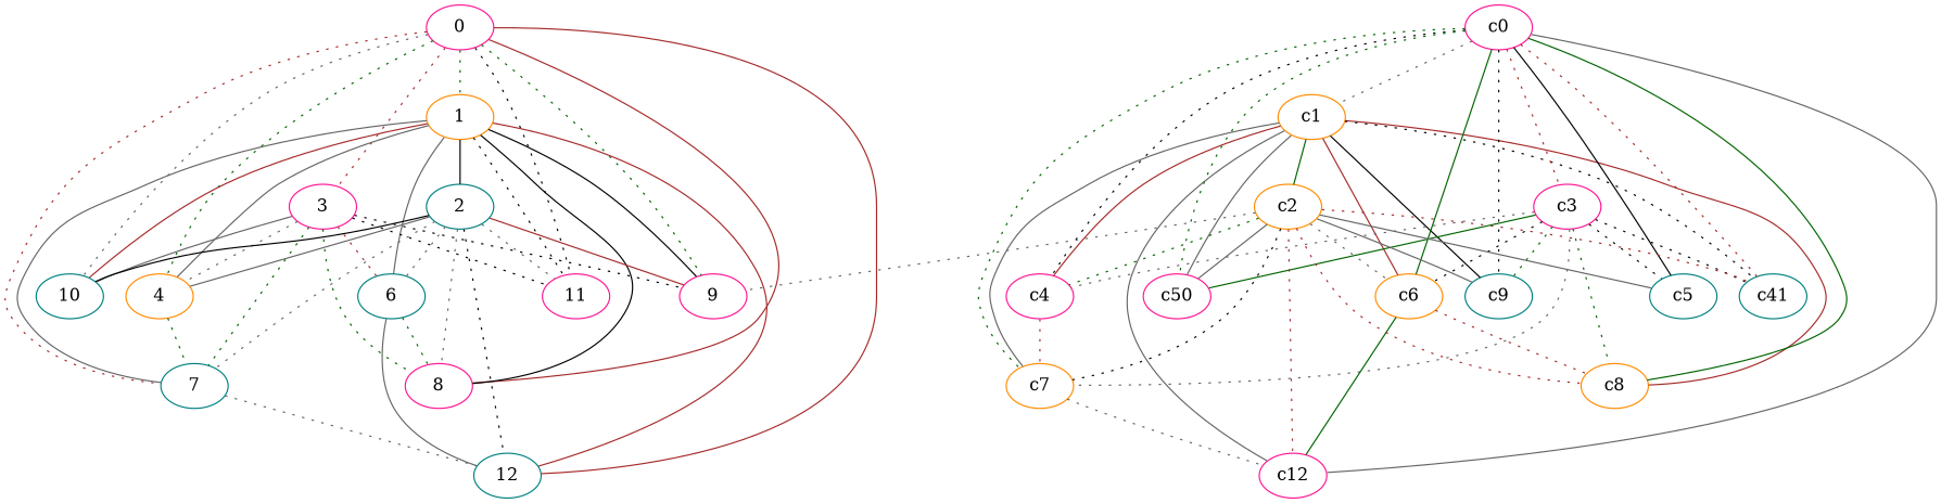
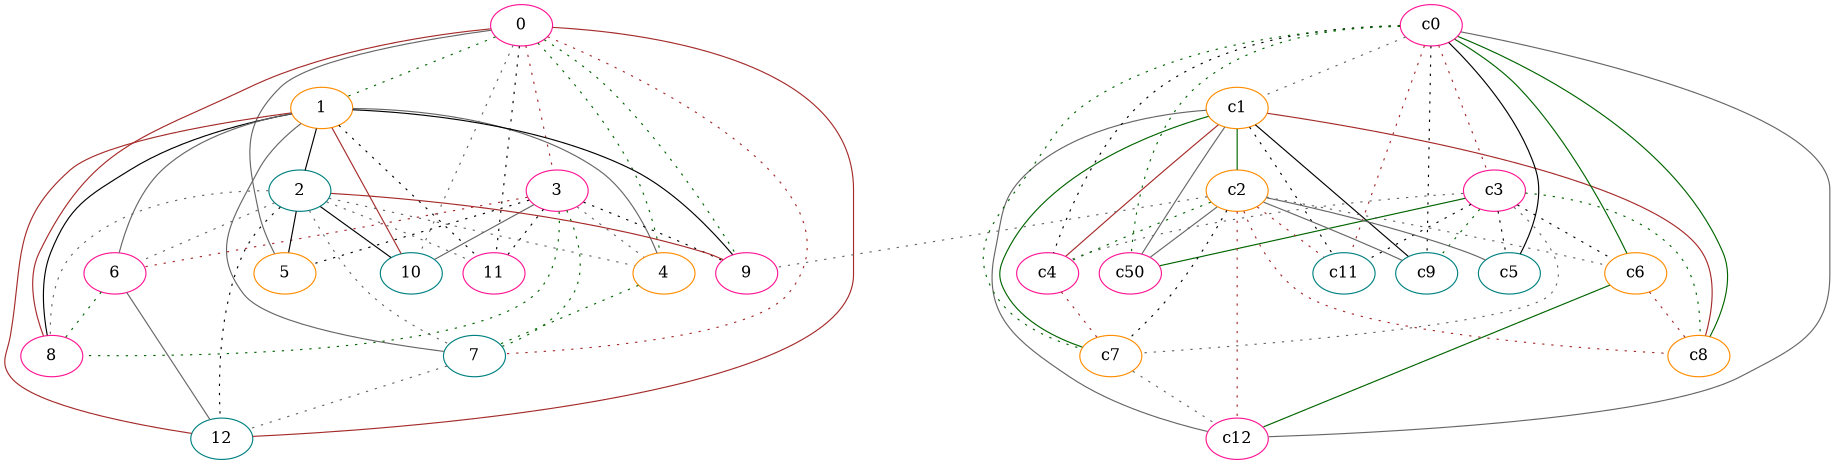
  graph {
    fontname="DejaVu Serif"
    node [color=deeppink fontname="DejaVu Serif"]
    edge [color=gray40 fontname="DejaVu Serif" style=dotted]
    n1 [label=0]
    n2 [color=darkorange label=1]
    n3 [label=3]
    n4 [color=darkorange label=4]
+   n5 [color=darkorange label=5]
    n6 [color=teal label=7]
    n7 [label=8]
    n8 [label=9]
    n9 [color=teal label=10]
    n10 [label=11]
    n11 [color=teal label=12]
-   n12 [color=teal label=6]
+   n12 [label=6]
    n13 [color=teal label=2]
    c1 [color=darkorange]
    c0
    c3
    c4
    c5 [color=teal]
    c6 [color=darkorange]
    c7 [color=darkorange]
    c8 [color=darkorange]
    c9 [color=teal]
    n23 [label=c50]
-   c11 [color=teal label=c41]
+   c11 [color=teal]
    c12
    c2 [color=darkorange]
    n1 -- n2 [color=darkgreen]
    n1 -- n3 [color=brown]
    n1 -- n4 [color=darkgreen]
+   n1 -- n5 [style=""]
    n1 -- n6 [color=brown]
    n1 -- n7 [color=brown style=""]
    n1 -- n8 [color=darkgreen]
    n1 -- n9
    n1 -- n10 [color=black]
    n1 -- n11 [color=brown style=""]
    n2 -- n4 [style=""]
    n2 -- n6 [style=""]
    n2 -- n7 [color=black style=""]
    n2 -- n8 [color=black style=""]
    n2 -- n9 [color=brown style=""]
    n2 -- n10 [color=black]
    n2 -- n11 [color=brown style=""]
    n2 -- n12 [style=""]
    n2 -- n13 [color=black style=""]
    n3 -- n4
+   n3 -- n5 [color=black]
    n3 -- n6 [color=darkgreen]
    n3 -- n7 [color=darkgreen]
    n3 -- n8 [color=black]
    n3 -- n9 [style=""]
    n3 -- n10 [color=black]
    n3 -- n12 [color=brown]
    n4 -- n6 [color=darkgreen]
    n6 -- n11
    n12 -- n7 [color=darkgreen]
    n12 -- n11 [style=""]
-   n13 -- n4 [style=solid]
+   n13 -- n4
+   n13 -- n5 [color=black style=""]
    n13 -- n6
    n13 -- n7
    n13 -- n8 [color=brown style=""]
    n13 -- n9 [color=black style=""]
    n13 -- n10
    n13 -- n11 [color=black]
    n13 -- n12
    c1 -- c4 [color=brown style=""]
-   c1 -- c6 [color=brown style=""]
-   c1 -- c7 [style=""]
+   c1 -- c7 [color=darkgreen style=""]
    c1 -- c8 [color=brown style=""]
    c1 -- c9 [color=black style=""]
    c1 -- n23 [style=""]
    c1 -- c11 [color=black]
    c1 -- c12 [style=""]
    c1 -- c2 [color=darkgreen style=""]
    c0 -- c1
    c0 -- c3 [color=brown]
    c0 -- c4 [color=black]
    c0 -- c5 [color=black style=""]
    c0 -- c6 [color=darkgreen style=""]
    c0 -- c7 [color=darkgreen]
    c0 -- c8 [color=darkgreen style=""]
    c0 -- c9 [color=black]
    c0 -- n23 [color=darkgreen]
    c0 -- c11 [color=brown]
    c0 -- c12 [style=""]
    c3 -- c4
    c3 -- c5 [color=black]
    c3 -- c6 [color=black]
    c3 -- c7
    c3 -- c8 [color=darkgreen]
    c3 -- c9 [color=darkgreen]
    c3 -- n23 [color=darkgreen style=""]
    c3 -- c11 [color=black]
    c4 -- c7 [color=brown]
    c6 -- c8 [color=brown]
    c6 -- c12 [color=darkgreen style=""]
    c7 -- c12
    c2 -- n8
    c2 -- c4 [color=darkgreen]
    c2 -- c5 [style=""]
    c2 -- c6
    c2 -- c7 [color=black]
    c2 -- c8 [color=brown]
    c2 -- c9 [style=""]
    c2 -- n23 [style=""]
    c2 -- c11 [color=brown]
    c2 -- c12 [color=brown]
  }
